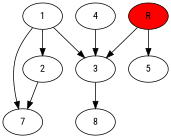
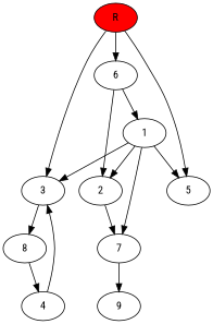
  digraph {
    fontname="Roboto Condensed"
    node [fontname="Roboto Condensed"]
    edge [fontname="Roboto Condensed"]
    1
    3
    5
    7
    2
    8
+   9
    4
+   6
    R [fillcolor="#ff0000" style=filled]
    1 -> 3
+   1 -> 5
    1 -> 7
    1 -> 2
    3 -> 8
+   7 -> 9
    2 -> 7
+   8 -> 4
    4 -> 3
+   6 -> 1
+   6 -> 2
    R -> 3
    R -> 5
+   R -> 6
  }
